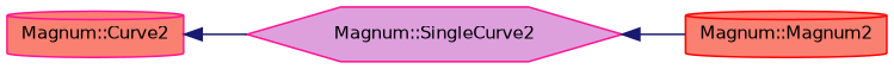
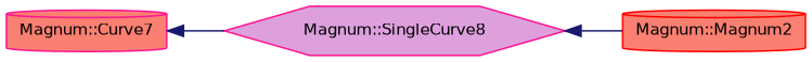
  digraph {
    rankdir=LR
    node [color=deeppink fillcolor=salmon fontname=Helvetica fontsize=10 shape=cylinder style=filled]
    edge [color=midnightblue dir=back fontname=Helvetica fontsize=10 labelfontname=Helvetica labelfontsize=10 style=solid]
    n1 [color=red fontcolor=black height=0.2 label="Magnum::Magnum2" width=0.4]
-   n2 [fillcolor=plum height=0.2 label="Magnum::SingleCurve2" shape=hexagon width=0.4]
-   n3 [height=0.2 label="Magnum::Curve2" width=0.4]
+   n2 [fillcolor=plum height=0.2 label="Magnum::SingleCurve8" shape=hexagon width=0.4]
+   n3 [height=0.2 label="Magnum::Curve7" width=0.4]
    n2 -> n1
    n3 -> n2
  }
